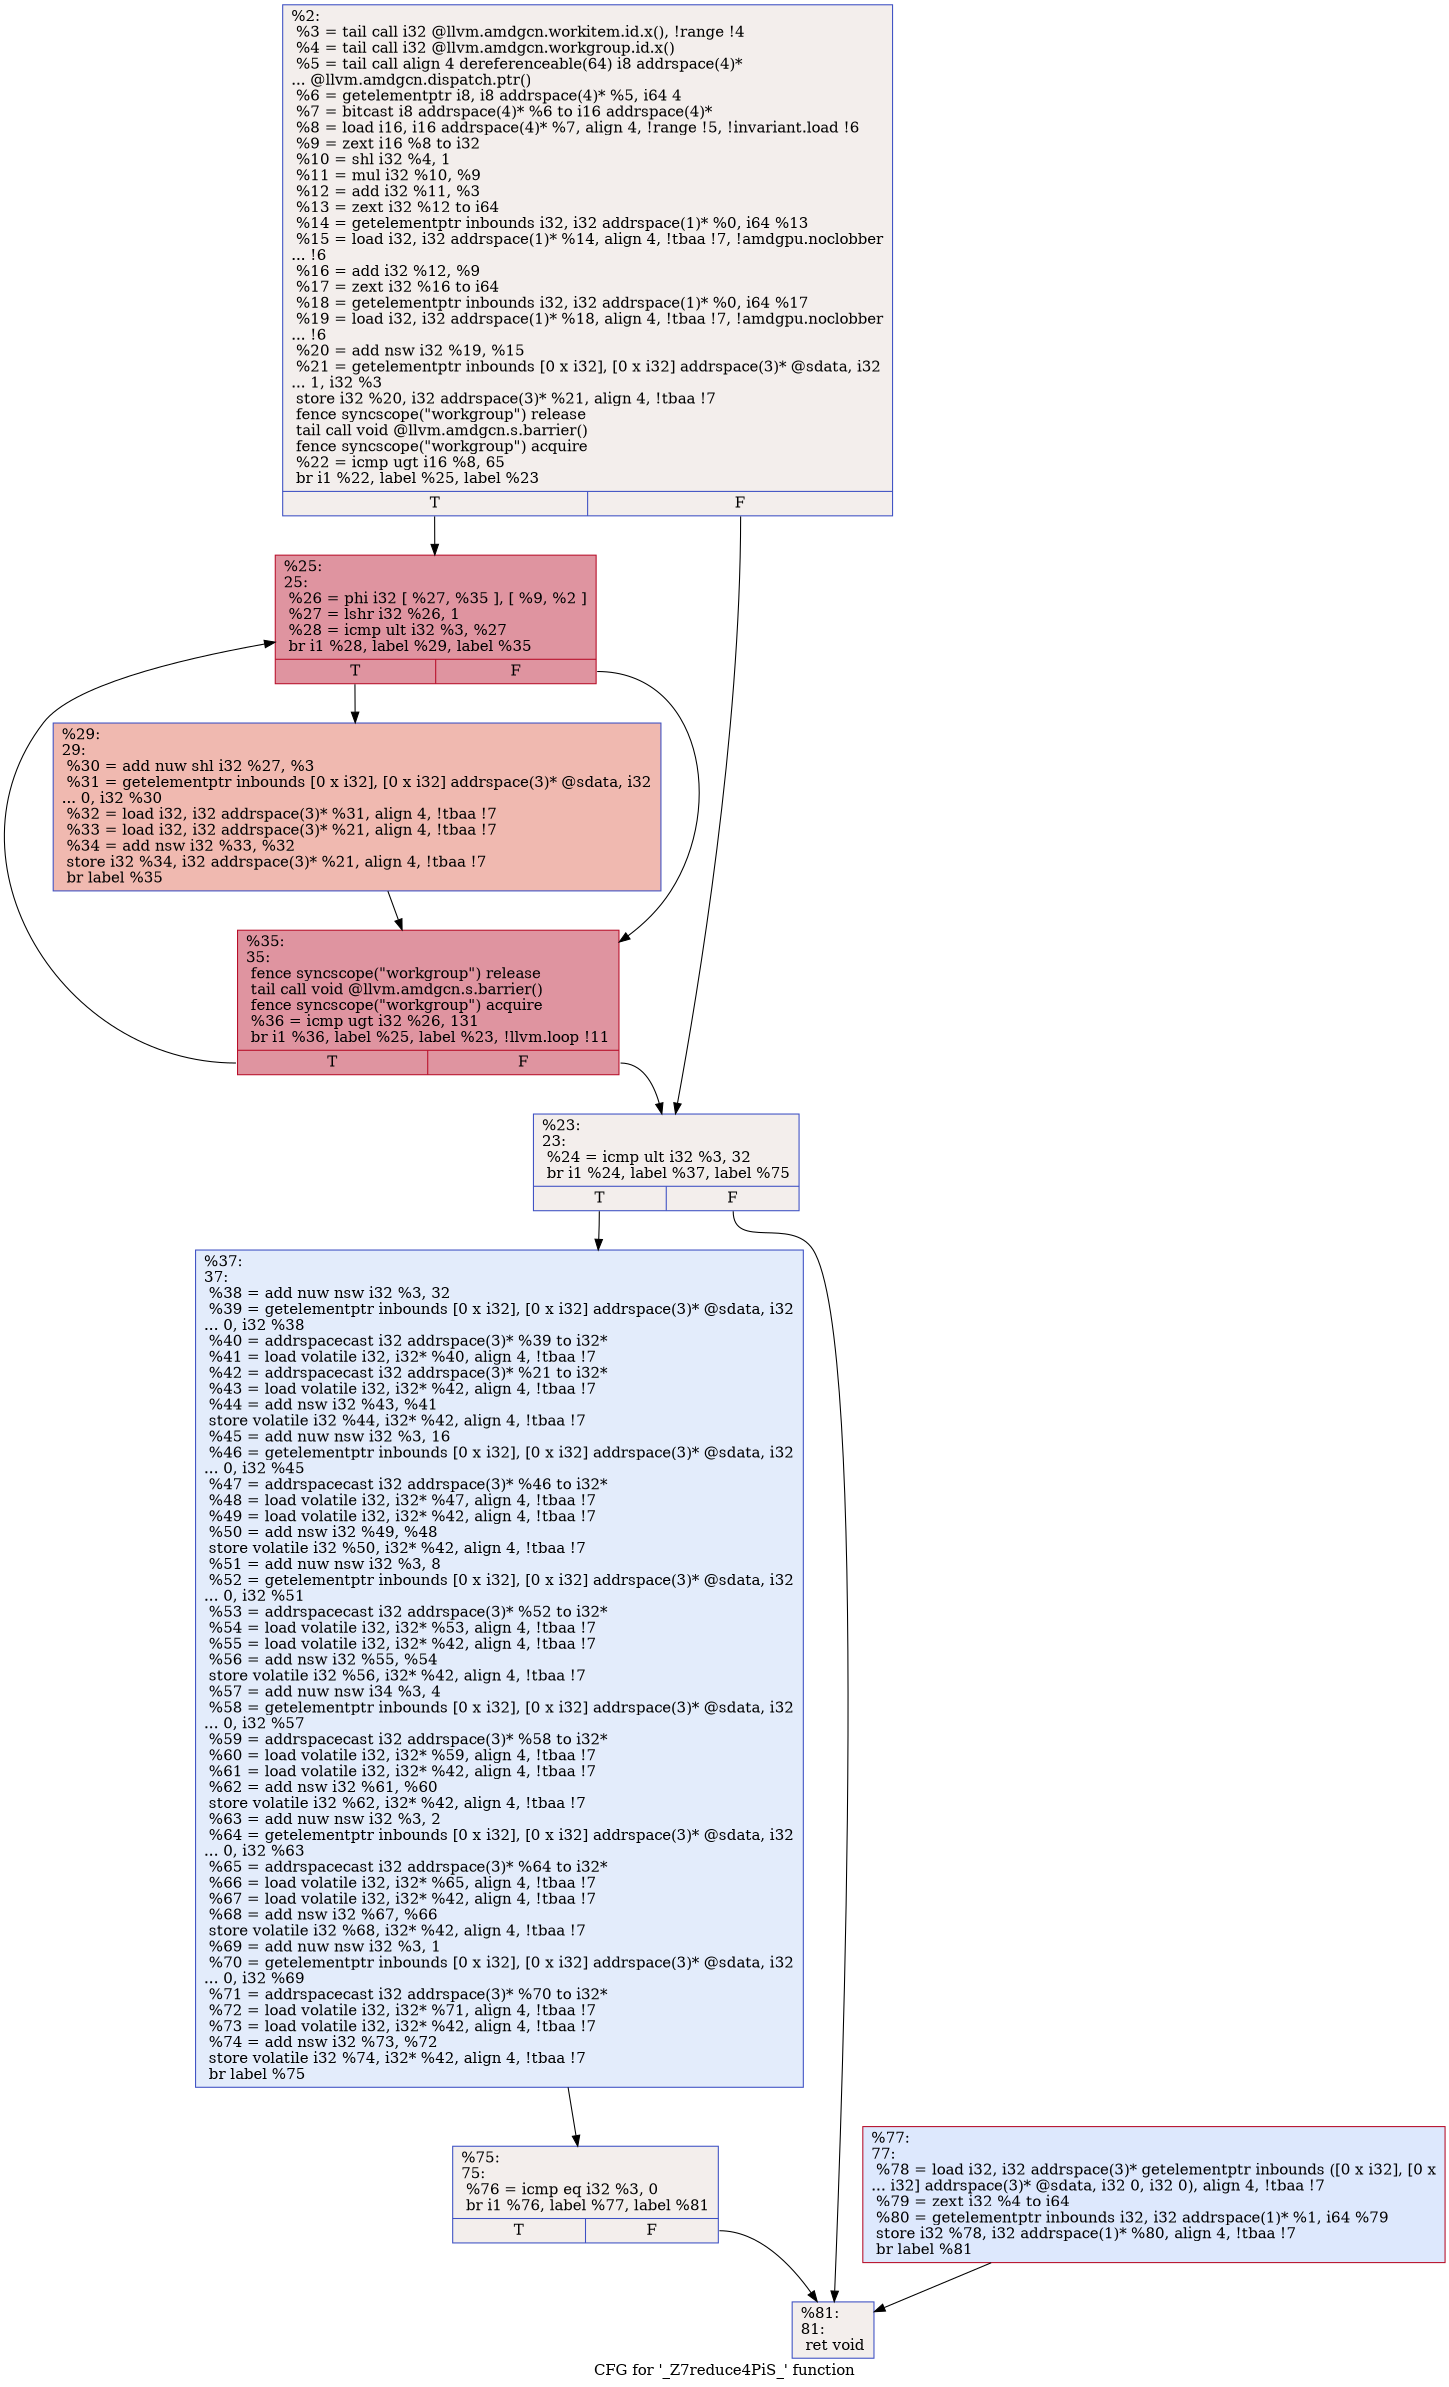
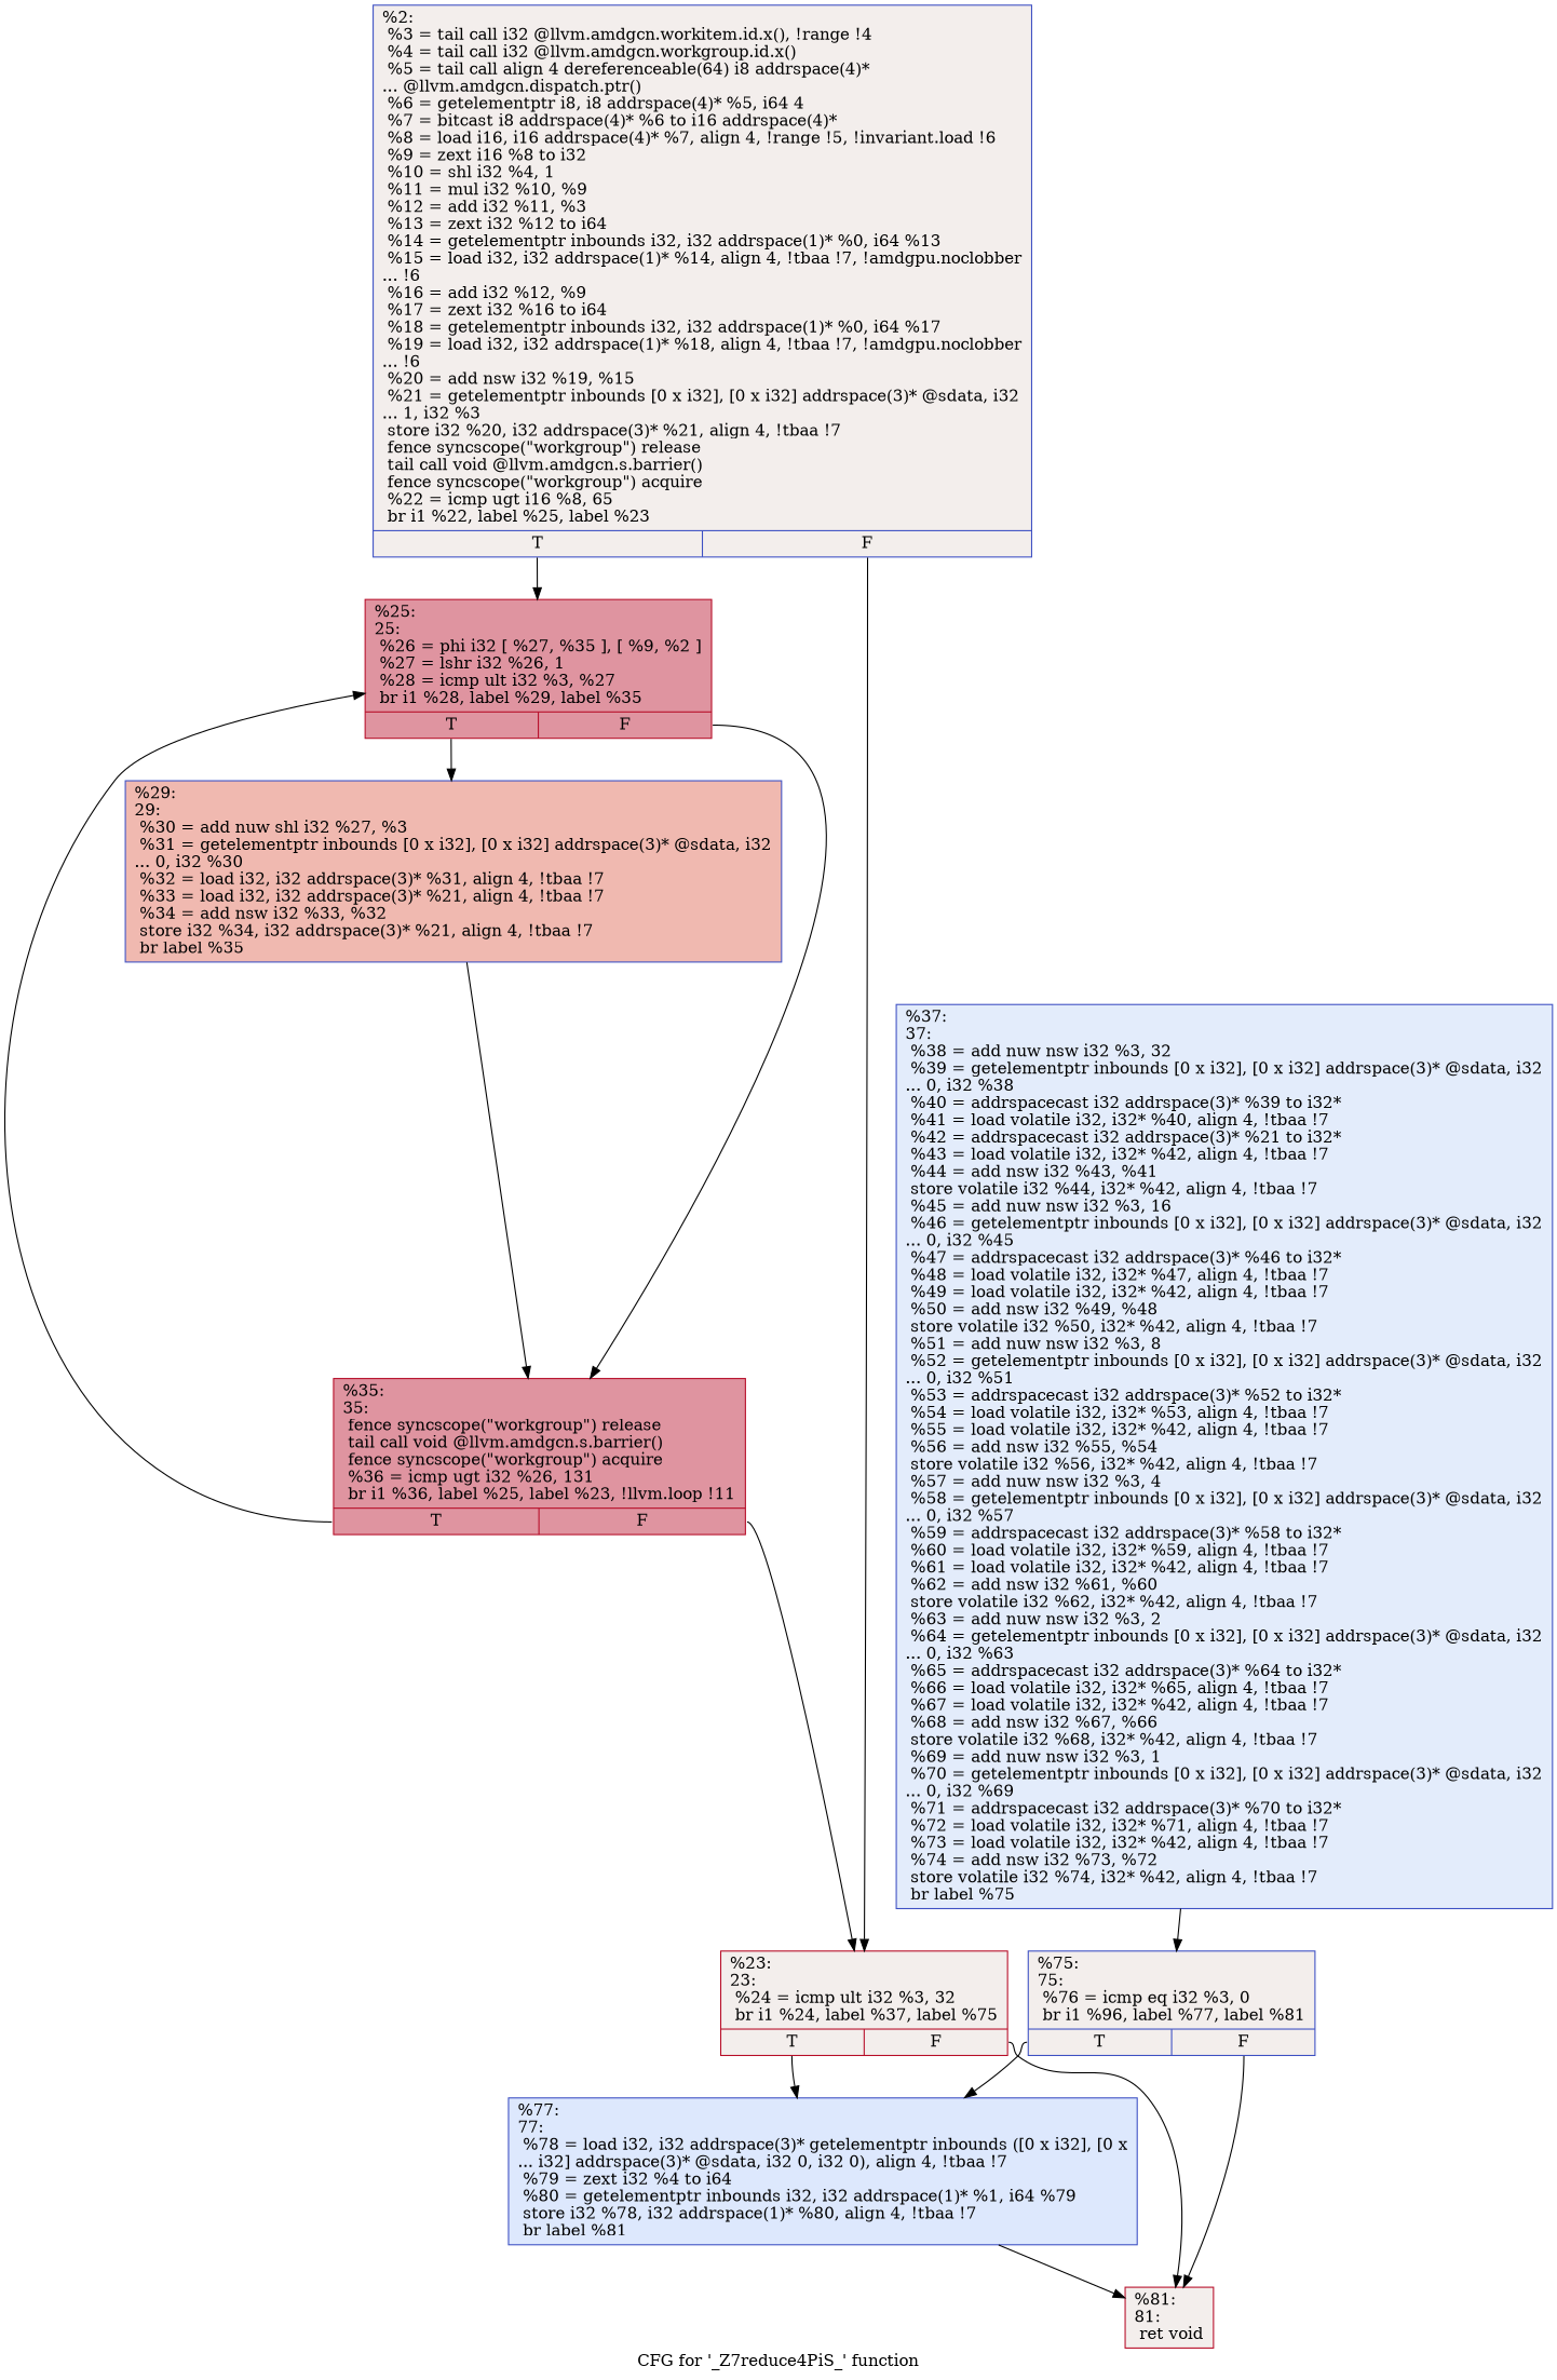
  digraph {
    label="CFG for '_Z7reduce4PiS_' function"
    node [color="#3d50c3ff" fillcolor="#e3d9d370" shape=record style=filled]
    edge [tailport=s0]
    n1 [label="{%2:\l  %3 = tail call i32 @llvm.amdgcn.workitem.id.x(), !range !4\l  %4 = tail call i32 @llvm.amdgcn.workgroup.id.x()\l  %5 = tail call align 4 dereferenceable(64) i8 addrspace(4)*\l... @llvm.amdgcn.dispatch.ptr()\l  %6 = getelementptr i8, i8 addrspace(4)* %5, i64 4\l  %7 = bitcast i8 addrspace(4)* %6 to i16 addrspace(4)*\l  %8 = load i16, i16 addrspace(4)* %7, align 4, !range !5, !invariant.load !6\l  %9 = zext i16 %8 to i32\l  %10 = shl i32 %4, 1\l  %11 = mul i32 %10, %9\l  %12 = add i32 %11, %3\l  %13 = zext i32 %12 to i64\l  %14 = getelementptr inbounds i32, i32 addrspace(1)* %0, i64 %13\l  %15 = load i32, i32 addrspace(1)* %14, align 4, !tbaa !7, !amdgpu.noclobber\l... !6\l  %16 = add i32 %12, %9\l  %17 = zext i32 %16 to i64\l  %18 = getelementptr inbounds i32, i32 addrspace(1)* %0, i64 %17\l  %19 = load i32, i32 addrspace(1)* %18, align 4, !tbaa !7, !amdgpu.noclobber\l... !6\l  %20 = add nsw i32 %19, %15\l  %21 = getelementptr inbounds [0 x i32], [0 x i32] addrspace(3)* @sdata, i32\l... 1, i32 %3\l  store i32 %20, i32 addrspace(3)* %21, align 4, !tbaa !7\l  fence syncscope(\"workgroup\") release\l  tail call void @llvm.amdgcn.s.barrier()\l  fence syncscope(\"workgroup\") acquire\l  %22 = icmp ugt i16 %8, 65\l  br i1 %22, label %25, label %23\l|{<s0>T|<s1>F}}"]
    n2 [color="#b70d28ff" fillcolor="#b70d2870" label="{%25:\l25:                                               \l  %26 = phi i32 [ %27, %35 ], [ %9, %2 ]\l  %27 = lshr i32 %26, 1\l  %28 = icmp ult i32 %3, %27\l  br i1 %28, label %29, label %35\l|{<s0>T|<s1>F}}"]
-   n3 [label="{%23:\l23:                                               \l  %24 = icmp ult i32 %3, 32\l  br i1 %24, label %37, label %75\l|{<s0>T|<s1>F}}"]
+   n3 [color="#b70d28ff" label="{%23:\l23:                                               \l  %24 = icmp ult i32 %3, 32\l  br i1 %24, label %37, label %75\l|{<s0>T|<s1>F}}"]
    n4 [fillcolor="#de614d70" label="{%29:\l29:                                               \l  %30 = add nuw shl i32 %27, %3\l  %31 = getelementptr inbounds [0 x i32], [0 x i32] addrspace(3)* @sdata, i32\l... 0, i32 %30\l  %32 = load i32, i32 addrspace(3)* %31, align 4, !tbaa !7\l  %33 = load i32, i32 addrspace(3)* %21, align 4, !tbaa !7\l  %34 = add nsw i32 %33, %32\l  store i32 %34, i32 addrspace(3)* %21, align 4, !tbaa !7\l  br label %35\l}"]
    n5 [color="#b70d28ff" fillcolor="#b70d2870" label="{%35:\l35:                                               \l  fence syncscope(\"workgroup\") release\l  tail call void @llvm.amdgcn.s.barrier()\l  fence syncscope(\"workgroup\") acquire\l  %36 = icmp ugt i32 %26, 131\l  br i1 %36, label %25, label %23, !llvm.loop !11\l|{<s0>T|<s1>F}}"]
-   n6 [fillcolor="#bfd3f670" label="{%37:\l37:                                               \l  %38 = add nuw nsw i32 %3, 32\l  %39 = getelementptr inbounds [0 x i32], [0 x i32] addrspace(3)* @sdata, i32\l... 0, i32 %38\l  %40 = addrspacecast i32 addrspace(3)* %39 to i32*\l  %41 = load volatile i32, i32* %40, align 4, !tbaa !7\l  %42 = addrspacecast i32 addrspace(3)* %21 to i32*\l  %43 = load volatile i32, i32* %42, align 4, !tbaa !7\l  %44 = add nsw i32 %43, %41\l  store volatile i32 %44, i32* %42, align 4, !tbaa !7\l  %45 = add nuw nsw i32 %3, 16\l  %46 = getelementptr inbounds [0 x i32], [0 x i32] addrspace(3)* @sdata, i32\l... 0, i32 %45\l  %47 = addrspacecast i32 addrspace(3)* %46 to i32*\l  %48 = load volatile i32, i32* %47, align 4, !tbaa !7\l  %49 = load volatile i32, i32* %42, align 4, !tbaa !7\l  %50 = add nsw i32 %49, %48\l  store volatile i32 %50, i32* %42, align 4, !tbaa !7\l  %51 = add nuw nsw i32 %3, 8\l  %52 = getelementptr inbounds [0 x i32], [0 x i32] addrspace(3)* @sdata, i32\l... 0, i32 %51\l  %53 = addrspacecast i32 addrspace(3)* %52 to i32*\l  %54 = load volatile i32, i32* %53, align 4, !tbaa !7\l  %55 = load volatile i32, i32* %42, align 4, !tbaa !7\l  %56 = add nsw i32 %55, %54\l  store volatile i32 %56, i32* %42, align 4, !tbaa !7\l  %57 = add nuw nsw i34 %3, 4\l  %58 = getelementptr inbounds [0 x i32], [0 x i32] addrspace(3)* @sdata, i32\l... 0, i32 %57\l  %59 = addrspacecast i32 addrspace(3)* %58 to i32*\l  %60 = load volatile i32, i32* %59, align 4, !tbaa !7\l  %61 = load volatile i32, i32* %42, align 4, !tbaa !7\l  %62 = add nsw i32 %61, %60\l  store volatile i32 %62, i32* %42, align 4, !tbaa !7\l  %63 = add nuw nsw i32 %3, 2\l  %64 = getelementptr inbounds [0 x i32], [0 x i32] addrspace(3)* @sdata, i32\l... 0, i32 %63\l  %65 = addrspacecast i32 addrspace(3)* %64 to i32*\l  %66 = load volatile i32, i32* %65, align 4, !tbaa !7\l  %67 = load volatile i32, i32* %42, align 4, !tbaa !7\l  %68 = add nsw i32 %67, %66\l  store volatile i32 %68, i32* %42, align 4, !tbaa !7\l  %69 = add nuw nsw i32 %3, 1\l  %70 = getelementptr inbounds [0 x i32], [0 x i32] addrspace(3)* @sdata, i32\l... 0, i32 %69\l  %71 = addrspacecast i32 addrspace(3)* %70 to i32*\l  %72 = load volatile i32, i32* %71, align 4, !tbaa !7\l  %73 = load volatile i32, i32* %42, align 4, !tbaa !7\l  %74 = add nsw i32 %73, %72\l  store volatile i32 %74, i32* %42, align 4, !tbaa !7\l  br label %75\l}"]
-   n7 [label="{%81:\l81:                                               \l  ret void\l}"]
-   n8 [label="{%75:\l75:                                               \l  %76 = icmp eq i32 %3, 0\l  br i1 %76, label %77, label %81\l|{<s0>T|<s1>F}}"]
-   n9 [color="#b70d28ff" fillcolor="#b2ccfb70" label="{%77:\l77:                                               \l  %78 = load i32, i32 addrspace(3)* getelementptr inbounds ([0 x i32], [0 x\l... i32] addrspace(3)* @sdata, i32 0, i32 0), align 4, !tbaa !7\l  %79 = zext i32 %4 to i64\l  %80 = getelementptr inbounds i32, i32 addrspace(1)* %1, i64 %79\l  store i32 %78, i32 addrspace(1)* %80, align 4, !tbaa !7\l  br label %81\l}"]
+   n6 [fillcolor="#bfd3f670" label="{%37:\l37:                                               \l  %38 = add nuw nsw i32 %3, 32\l  %39 = getelementptr inbounds [0 x i32], [0 x i32] addrspace(3)* @sdata, i32\l... 0, i32 %38\l  %40 = addrspacecast i32 addrspace(3)* %39 to i32*\l  %41 = load volatile i32, i32* %40, align 4, !tbaa !7\l  %42 = addrspacecast i32 addrspace(3)* %21 to i32*\l  %43 = load volatile i32, i32* %42, align 4, !tbaa !7\l  %44 = add nsw i32 %43, %41\l  store volatile i32 %44, i32* %42, align 4, !tbaa !7\l  %45 = add nuw nsw i32 %3, 16\l  %46 = getelementptr inbounds [0 x i32], [0 x i32] addrspace(3)* @sdata, i32\l... 0, i32 %45\l  %47 = addrspacecast i32 addrspace(3)* %46 to i32*\l  %48 = load volatile i32, i32* %47, align 4, !tbaa !7\l  %49 = load volatile i32, i32* %42, align 4, !tbaa !7\l  %50 = add nsw i32 %49, %48\l  store volatile i32 %50, i32* %42, align 4, !tbaa !7\l  %51 = add nuw nsw i32 %3, 8\l  %52 = getelementptr inbounds [0 x i32], [0 x i32] addrspace(3)* @sdata, i32\l... 0, i32 %51\l  %53 = addrspacecast i32 addrspace(3)* %52 to i32*\l  %54 = load volatile i32, i32* %53, align 4, !tbaa !7\l  %55 = load volatile i32, i32* %42, align 4, !tbaa !7\l  %56 = add nsw i32 %55, %54\l  store volatile i32 %56, i32* %42, align 4, !tbaa !7\l  %57 = add nuw nsw i32 %3, 4\l  %58 = getelementptr inbounds [0 x i32], [0 x i32] addrspace(3)* @sdata, i32\l... 0, i32 %57\l  %59 = addrspacecast i32 addrspace(3)* %58 to i32*\l  %60 = load volatile i32, i32* %59, align 4, !tbaa !7\l  %61 = load volatile i32, i32* %42, align 4, !tbaa !7\l  %62 = add nsw i32 %61, %60\l  store volatile i32 %62, i32* %42, align 4, !tbaa !7\l  %63 = add nuw nsw i32 %3, 2\l  %64 = getelementptr inbounds [0 x i32], [0 x i32] addrspace(3)* @sdata, i32\l... 0, i32 %63\l  %65 = addrspacecast i32 addrspace(3)* %64 to i32*\l  %66 = load volatile i32, i32* %65, align 4, !tbaa !7\l  %67 = load volatile i32, i32* %42, align 4, !tbaa !7\l  %68 = add nsw i32 %67, %66\l  store volatile i32 %68, i32* %42, align 4, !tbaa !7\l  %69 = add nuw nsw i32 %3, 1\l  %70 = getelementptr inbounds [0 x i32], [0 x i32] addrspace(3)* @sdata, i32\l... 0, i32 %69\l  %71 = addrspacecast i32 addrspace(3)* %70 to i32*\l  %72 = load volatile i32, i32* %71, align 4, !tbaa !7\l  %73 = load volatile i32, i32* %42, align 4, !tbaa !7\l  %74 = add nsw i32 %73, %72\l  store volatile i32 %74, i32* %42, align 4, !tbaa !7\l  br label %75\l}"]
+   n7 [color="#b70d28ff" label="{%81:\l81:                                               \l  ret void\l}"]
+   n8 [label="{%75:\l75:                                               \l  %76 = icmp eq i32 %3, 0\l  br i1 %96, label %77, label %81\l|{<s0>T|<s1>F}}"]
+   n9 [fillcolor="#b2ccfb70" label="{%77:\l77:                                               \l  %78 = load i32, i32 addrspace(3)* getelementptr inbounds ([0 x i32], [0 x\l... i32] addrspace(3)* @sdata, i32 0, i32 0), align 4, !tbaa !7\l  %79 = zext i32 %4 to i64\l  %80 = getelementptr inbounds i32, i32 addrspace(1)* %1, i64 %79\l  store i32 %78, i32 addrspace(1)* %80, align 4, !tbaa !7\l  br label %81\l}"]
    n1 -> n2
    n1 -> n3 [tailport=s1]
    n2 -> n4
    n2 -> n5 [tailport=s1]
-   n3 -> n6
+   n3 -> n9
    n3 -> n7 [tailport=s1]
    n4 -> n5
    n5 -> n2
    n5 -> n3 [tailport=s1]
    n6 -> n8
    n8 -> n7 [tailport=s1]
+   n8 -> n9
    n9 -> n7
  }
